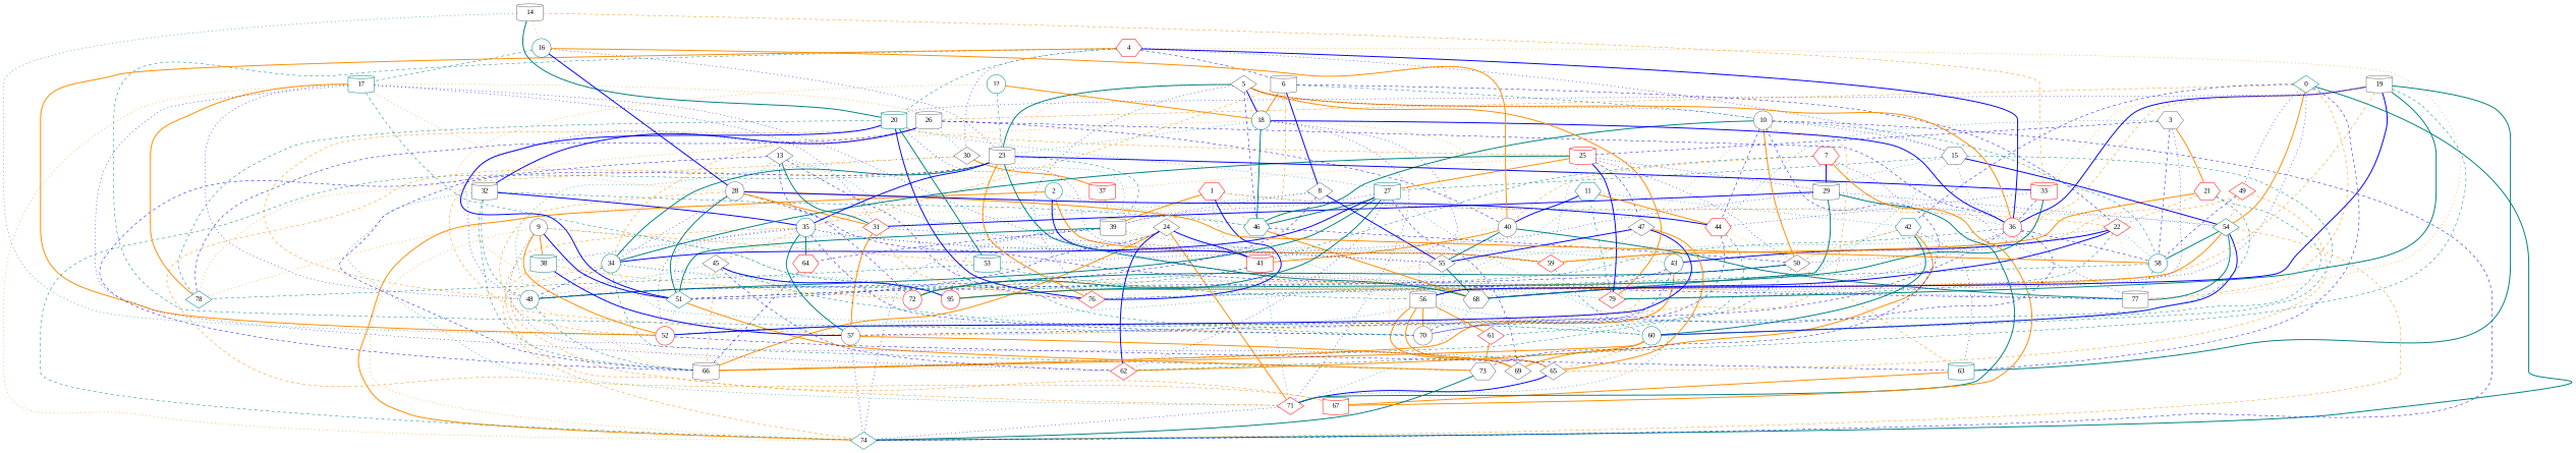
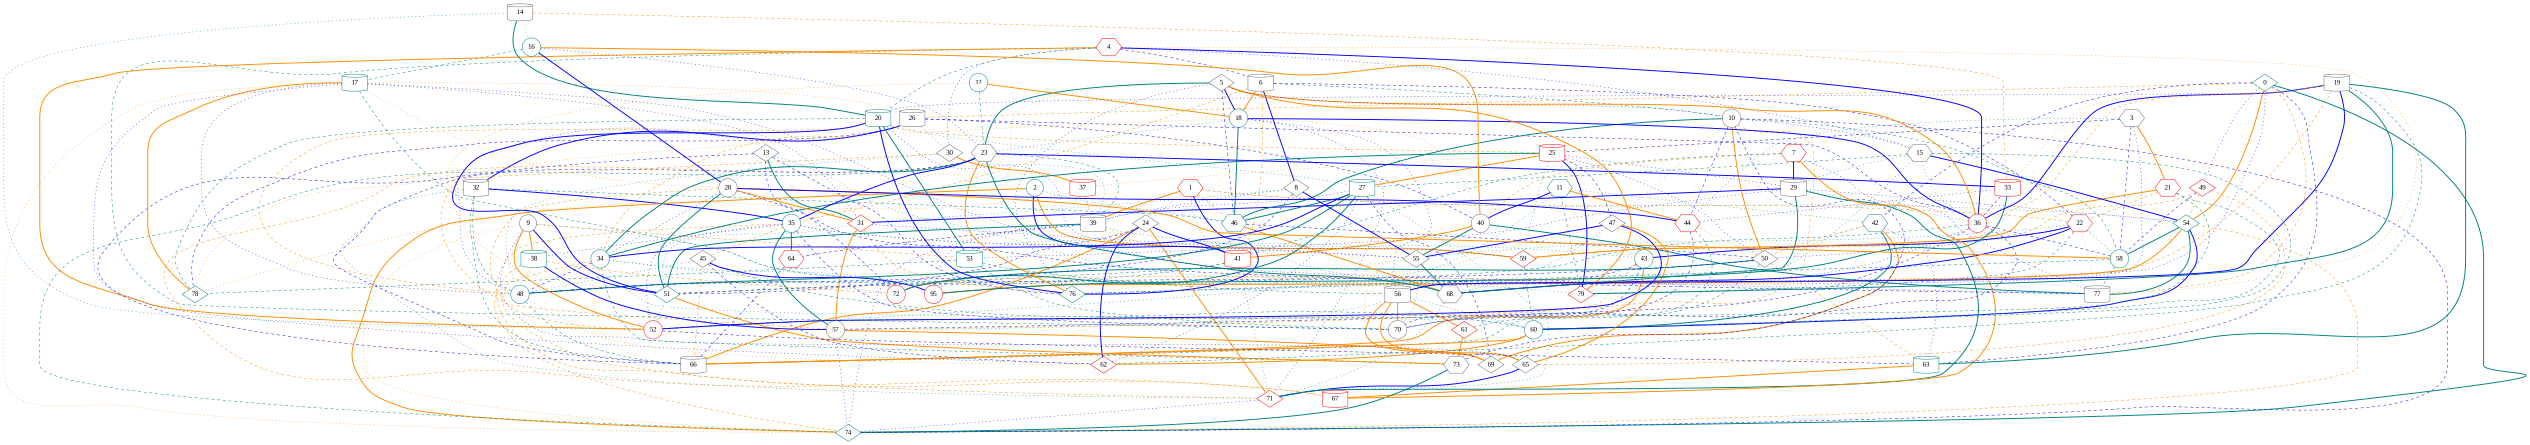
  strict graph {
    fontname="Liberation Serif"
    node [color=gray40 fontname="Liberation Serif" shape=diamond w=7]
    edge [color=blue fontname="Liberation Serif" style=dotted w=16]
    0 [color=teal w=16]
    26 [shape=cylinder w=-7]
    42 [color=teal shape=hexagon w=12]
    49 [color=red w=9]
    54 [color=teal w=-2]
    63 [color=teal shape=cylinder w=-8]
    74 [color=teal w=-14]
-   76 [color=red w=6]
+   76 [color=teal w=6]
    77 [shape=cylinder w=-7]
    30 [w=-6]
    36 [color=red shape=circle w=11]
    40 [shape=circle w=5]
    48 [color=teal shape=circle w=-9]
    78 [color=teal w=10]
    34 [color=teal shape=circle w=5]
    32 [shape=cylinder w=4]
    50 [w=-11]
    60 [color=teal shape=circle w=-7]
    n19 [color=red label=95 shape=circle w=-12]
    69 [w=8]
    59 [color=red w=2]
    58 [color=teal shape=circle w=3]
    65 [w=-7]
    67 [color=red shape=cylinder w=-9]
    39 [shape=cylinder w=14]
    37 [color=red shape=cylinder w=-7]
    57 [shape=circle w=13]
    68 [shape=hexagon]
    70 [shape=circle]
    41 [color=red shape=cylinder w=11]
    55
    66 [shape=cylinder w=-13]
    62 [color=red w=-2]
    71 [color=red]
    73 [shape=hexagon w=-2]
    72 [color=red shape=circle w=-13]
    46 [color=teal shape=hexagon w=5]
    35 [color=teal shape=circle w=12]
    51 [color=teal w=9]
    1 [color=red shape=hexagon]
-   22 [color=red w=8]
+   22 [color=red shape=hexagon w=8]
    24 [w=-15]
    53 [color=teal shape=cylinder w=3]
    79 [color=red]
    43 [color=teal shape=circle w=11]
    56 [shape=cylinder w=13]
    64 [color=red shape=hexagon w=13]
    52 [color=red shape=circle w=2]
    61 [color=red w=-6]
    2 [color=teal shape=circle w=15]
    3 [shape=hexagon w=4]
    21 [color=red shape=hexagon w=14]
    25 [color=red shape=cylinder]
    44 [color=red shape=hexagon w=16]
    29 [shape=cylinder w=-13]
    47 [w=8]
    27 [color=teal shape=cylinder w=-7]
    31 [color=red w=14]
    4 [color=red shape=hexagon w=12]
    6 [shape=cylinder w=-7]
    15 [shape=hexagon w=-3]
    20 [color=teal shape=cylinder w=6]
    10 [shape=circle w=3]
    18 [color=teal shape=circle w=-4]
    8 [w=-15]
-   23 [shape=cylinder]
+   23 [shape=hexagon]
    38 [color=teal shape=cylinder w=12]
    45 [w=-6]
    5 [w=-15]
    33 [color=red shape=cylinder w=10]
    7 [color=red shape=hexagon w=14]
    9 [shape=circle w=12]
    11 [color=teal shape=hexagon w=6]
    12 [color=teal shape=circle w=-16]
    13 [w=15]
    28 [shape=circle w=-8]
    14 [shape=cylinder w=-9]
    16 [color=teal shape=circle w=-9]
    17 [color=teal shape=cylinder w=-15]
    19 [shape=cylinder]
    0 -- 26 [color=darkorange style=dashed w=-13]
    0 -- 42 [style=dashed]
    0 -- 49 [w=-6]
    0 -- 54 [color=darkorange style=bold w=-8]
    0 -- 63 [style=dashed w=-9]
    0 -- 74 [color=teal style=bold w=12]
    0 -- 76 [w=12]
    0 -- 77 [color=darkorange style=dashed w=5]
    26 -- 30 [color=teal w=2]
    26 -- 36 [style=dashed w=13]
    26 -- 40 [style=dashed w=3]
    26 -- 48 [w=-11]
    26 -- 78 [style=dashed w=-12]
    26 -- 34 [color=darkorange style=dashed w=5]
    26 -- 32 [style=bold]
    42 -- 63 [w=3]
    42 -- 50 [color=darkorange style=dashed w=6]
    42 -- 60 [color=teal style=bold w=10]
    42 -- n19 [color=teal w=-6]
    42 -- 69 [color=darkorange style=bold w=2]
    49 -- 54 [color=darkorange style=dashed]
    49 -- 59 [color=darkorange style=dashed w=-9]
    49 -- 58 [style=dashed w=11]
    49 -- 65 [color=darkorange style=dashed w=-2]
    54 -- 74 [color=darkorange style=dashed w=14]
    54 -- 77 [color=teal style=bold w=7]
    54 -- 60 [style=bold w=5]
    54 -- n19 [color=darkorange style=bold w=-7]
    54 -- 58 [color=teal style=bold w=-11]
    63 -- 67 [color=darkorange style=bold w=14]
    30 -- 48 [color=teal w=-11]
    30 -- 39 [color=teal w=-15]
    30 -- 37 [color=darkorange style=bold w=4]
    30 -- 57 [color=darkorange style=dashed w=-4]
    36 -- 48 [color=teal style=dashed w=-15]
    36 -- 58 [style=dashed w=9]
    36 -- 57 [style=dashed w=-13]
    36 -- 68 [w=-8]
    36 -- 70 [style=dashed w=-2]
    40 -- 77 [color=teal style=bold w=5]
    40 -- 65 [color=darkorange w=-7]
    40 -- 41 [color=darkorange style=bold]
    40 -- 55 [color=teal style=bold w=-2]
    48 -- 66 [color=teal style=dashed w=7]
    48 -- 62 [color=darkorange w=4]
    34 -- 48 [style=dashed w=-12]
    34 -- 60 [color=teal w=13]
    34 -- n19 [color=teal w=14]
    34 -- 66 [color=darkorange w=-6]
    34 -- 71 [color=darkorange style=dashed w=2]
    34 -- 73 [color=teal style=dashed w=6]
    34 -- 72 [color=teal w=-14]
    32 -- 48 [color=teal style=dashed w=-14]
    32 -- 66 [color=teal style=dashed w=11]
    32 -- 71 [color=teal w=-9]
    32 -- 46 [color=teal style=dashed w=12]
    32 -- 35 [style=bold w=9]
    50 -- 63 [color=darkorange style=dashed w=-14]
    50 -- 66 [color=teal style=dashed w=-15]
    50 -- 72 [color=teal style=bold w=-11]
    50 -- 51 [style=dashed w=-9]
    60 -- 65 [color=darkorange style=dashed w=3]
    60 -- 66 [color=darkorange style=bold w=-6]
    60 -- 62 [color=darkorange style=bold w=-10]
    59 -- 60 [color=teal style=dashed w=8]
    58 -- 76 [color=teal style=dashed w=11]
    58 -- 77 [color=teal style=dashed w=-4]
    65 -- 71 [style=bold]
    39 -- 74 [w=4]
    39 -- n19 [w=-2]
    39 -- 51 [color=teal style=bold w=12]
    39 -- 43 [color=teal w=3]
    39 -- 56 [color=darkorange w=15]
    39 -- 64 [style=dashed w=13]
    37 -- 78 [color=darkorange w=-8]
    37 -- 39 [color=darkorange style=dashed w=-3]
    57 -- 74 [w=-9]
    57 -- 69 [color=darkorange style=bold w=-7]
    68 -- 71 [color=teal w=-9]
    41 -- 48 [color=teal style=dashed w=-16]
    41 -- 71 [color=teal w=-9]
    41 -- 51 [color=teal style=dashed w=-6]
    55 -- 76 [color=darkorange w=-3]
    55 -- 68 [color=teal style=bold w=-11]
    55 -- 70 [color=teal]
    71 -- 74 [w=-2]
    73 -- 74 [color=teal style=bold w=-5]
    46 -- 50 [style=dashed w=-9]
    46 -- 68 [color=darkorange style=bold w=5]
    35 -- 59 [color=teal w=-8]
    35 -- 67 [color=darkorange style=dashed w=-8]
    35 -- 57 [color=teal style=bold w=-11]
    35 -- 70 [style=dashed w=10]
    35 -- 55
    35 -- 64 [color=teal style=bold w=-14]
    35 -- 52 [w=6]
    35 -- 38 [w=14]
    35 -- 45 [color=darkorange style=dashed w=15]
    51 -- 73 [color=darkorange style=bold w=11]
    51 -- 52 [color=teal w=2]
    1 -- 54 [color=teal w=8]
    1 -- 76 [style=bold w=-2]
    1 -- 39 [color=darkorange style=bold w=12]
    1 -- 41 [color=teal w=10]
    1 -- 46 [color=darkorange style=dashed w=-12]
    1 -- 22 [color=darkorange style=dashed w=-10]
    1 -- 24 [color=darkorange w=-8]
    1 -- 53 [color=darkorange w=-13]
    22 -- 77 [color=darkorange w=-12]
    22 -- 50 [w=7]
    22 -- 58 [color=teal w=-6]
    22 -- 68 [style=bold w=-12]
    22 -- 55 [color=teal w=-9]
    22 -- 79 [color=teal style=dashed w=6]
    22 -- 43 [style=bold w=-2]
    24 -- 68 [color=teal w=-6]
    24 -- 41 [style=bold w=-15]
    24 -- 66 [color=darkorange style=bold w=-10]
    24 -- 62 [style=bold w=10]
    24 -- 71 [color=darkorange style=bold]
    24 -- 51 [style=dashed w=-6]
    24 -- 53 [color=teal w=-13]
    53 -- 78 [color=teal style=dashed w=-4]
    53 -- n19 [w=13]
    53 -- 70 [color=teal style=dashed w=-3]
    53 -- 56 [color=teal style=dashed w=-14]
    43 -- 70 [style=dashed]
    43 -- 66 [color=darkorange style=bold w=-5]
    43 -- 79 [color=darkorange w=5]
    43 -- 56 [style=dashed w=10]
    43 -- 52 [color=darkorange style=dashed w=11]
    56 -- 60 [color=teal w=5]
    56 -- 69 [color=darkorange style=bold w=10]
    56 -- 65 [color=darkorange style=bold w=-15]
    56 -- 57 [color=teal w=-12]
    56 -- 70 [color=darkorange style=bold w=-10]
    56 -- 61 [color=darkorange style=bold w=15]
    64 -- 66 [style=dashed w=-11]
    52 -- 63 [style=dashed w=11]
    61 -- 73 [color=darkorange style=bold w=3]
    2 -- 74 [color=darkorange style=bold w=-8]
    2 -- 59 [color=darkorange style=bold w=-12]
    2 -- 41 [style=bold w=13]
    2 -- 46 [color=teal w=-7]
    3 -- 58 [style=dashed w=14]
    3 -- 56 [w=-13]
    3 -- 21 [color=darkorange style=bold w=-3]
    3 -- 25 [style=dashed w=15]
    3 -- 44 [color=teal w=-14]
    21 -- 60 [color=teal style=dashed w=-11]
    21 -- 59 [color=darkorange style=bold w=6]
    21 -- 22 [color=darkorange style=dashed w=-3]
    21 -- 52 [color=teal style=dashed w=15]
    25 -- 34 [color=teal style=bold w=15]
    25 -- 50 [w=6]
    25 -- 59 [color=teal w=6]
    25 -- 37 [color=darkorange w=-7]
    25 -- 79 [style=bold w=-9]
    25 -- 29 [w=7]
    25 -- 47 [style=dashed w=10]
    25 -- 27 [color=darkorange style=bold w=-12]
    44 -- 50 [color=darkorange]
    44 -- 70 [style=dashed w=-16]
    44 -- 61 [color=teal style=dashed w=-12]
    29 -- 54 [w=-10]
    29 -- 36 [color=teal w=-8]
    29 -- 68 [color=teal style=bold w=7]
    29 -- 71 [color=teal style=bold w=13]
    29 -- 53 [w=-6]
    29 -- 31 [style=bold w=-8]
    47 -- 65 [color=darkorange style=bold w=14]
    47 -- 68 [color=teal w=-4]
    47 -- 55 [style=bold w=-9]
    47 -- 51 [color=darkorange w=-5]
    47 -- 52 [style=bold w=12]
    27 -- 48 [color=teal style=bold w=-12]
    27 -- 34 [style=bold w=6]
    27 -- 69 [style=dashed w=7]
    27 -- 39 [w=7]
    27 -- 62 [w=-4]
    27 -- 71 [color=teal w=14]
    27 -- 72 [color=teal style=bold w=15]
    27 -- 46 [color=teal style=bold w=5]
    31 -- 76 [color=darkorange style=dashed w=15]
    31 -- 57 [color=darkorange style=bold w=-5]
    31 -- 55 [w=-5]
    31 -- 51 [color=teal w=9]
    4 -- 77 [color=darkorange w=-10]
    4 -- 30 [w=-8]
    4 -- 36 [style=bold w=-4]
    4 -- 70 [color=teal style=dashed w=8]
    4 -- 52 [color=darkorange style=bold w=-11]
    4 -- 6 [style=dashed w=-13]
    4 -- 15 [w=-14]
    4 -- 20 [color=teal style=dashed]
    6 -- 41 [color=darkorange style=dashed w=-4]
    6 -- 35 [color=darkorange style=dashed w=7]
    6 -- 22 [style=dashed w=-2]
    6 -- 10 [color=teal style=dashed w=14]
    6 -- 18 [color=darkorange style=bold w=-3]
    6 -- 8 [style=bold w=13]
    15 -- 54 [style=bold w=-2]
    15 -- 76 [color=teal w=-4]
    15 -- 36 [color=teal]
    15 -- 60 [color=teal style=dashed w=8]
    15 -- 29 [color=teal w=-13]
    15 -- 27 [color=teal style=dashed w=-5]
    20 -- 76 [style=bold w=12]
    20 -- 48 [color=darkorange style=dashed w=6]
    20 -- 78 [color=teal style=dashed w=-11]
    20 -- 59 [w=11]
    20 -- 51 [style=bold w=-12]
    20 -- 53 [color=teal style=bold w=-2]
    20 -- 25 [color=darkorange style=dashed w=-13]
    20 -- 27 [color=teal w=-7]
    10 -- 74 [style=dashed w=-2]
    10 -- 50 [color=darkorange style=bold w=-4]
    10 -- 58 [color=teal style=dashed w=-2]
    10 -- 57 [color=darkorange style=dashed w=5]
    10 -- 73 [style=dashed w=8]
    10 -- 46 [color=teal style=bold w=13]
    10 -- 44 [style=dashed w=-6]
    10 -- 47 [color=darkorange w=5]
    10 -- 15 [w=-3]
    18 -- 36 [style=bold w=3]
    18 -- 40 [color=darkorange]
    18 -- 78 [color=darkorange w=-12]
    18 -- 71 [w=-9]
    18 -- 46 [color=teal style=bold w=-8]
    18 -- 56 [w=3]
    18 -- 23 [color=teal w=-12]
    8 -- 48 [style=dashed w=13]
    8 -- 39 [w=-9]
    8 -- 55 [style=bold w=-3]
    8 -- 31 [color=teal w=-10]
    23 -- 74 [color=teal style=dashed w=-16]
    23 -- 76 [color=darkorange style=bold w=13]
    23 -- 34 [color=teal style=bold w=-16]
    23 -- 67 [color=darkorange style=dashed w=14]
    23 -- 39 [color=teal style=dashed w=14]
    23 -- 68 [color=teal style=bold w=7]
    23 -- 66 [style=dashed w=-3]
    23 -- 35 [style=bold w=-15]
    23 -- 33 [style=bold w=-12]
    38 -- 74 [color=darkorange style=dashed w=-3]
    38 -- 48 [color=darkorange]
    38 -- 57 [style=bold w=-2]
    38 -- 72 [color=darkorange style=dashed w=-16]
    45 -- 48 [color=teal w=7]
    45 -- 60 [color=teal style=dashed w=10]
    45 -- n19 [style=bold w=-5]
    45 -- 66 [color=darkorange style=dashed w=6]
    45 -- 62 [style=dashed w=-8]
    5 -- 76 [w=-5]
    5 -- 36 [color=darkorange style=bold w=5]
    5 -- 46 [style=dashed w=5]
    5 -- 35 [color=darkorange w=6]
    5 -- 79 [color=darkorange style=bold w=-9]
    5 -- 10 [w=-2]
    5 -- 18 [style=bold w=6]
    5 -- 23 [color=teal style=bold w=-3]
    33 -- 36 [style=dashed w=8]
    33 -- n19 [color=teal style=bold w=-15]
    33 -- 44 [w=5]
    7 -- 77 [w=-13]
    7 -- 40 [color=darkorange style=dashed w=-7]
    7 -- 67 [color=darkorange style=bold w=7]
    7 -- 41 [color=teal style=dashed w=3]
    7 -- 29 [style=bold w=6]
    9 -- 74 [color=darkorange w=2]
    9 -- 65 [w=14]
    9 -- 51 [style=bold w=9]
    9 -- 53 [color=darkorange style=dashed w=10]
    9 -- 79 [color=teal w=-5]
    9 -- 52 [color=darkorange style=bold w=13]
    9 -- 38 [color=darkorange style=bold w=-7]
    11 -- 42 [color=teal w=3]
    11 -- 40 [style=bold w=3]
    11 -- 79 [color=teal style=dashed w=-16]
    11 -- 52 [color=teal]
    11 -- 44 [color=darkorange style=bold w=-15]
    12 -- 51 [color=darkorange w=-6]
    12 -- 18 [color=darkorange style=bold w=3]
    12 -- 23 [color=teal style=dashed w=12]
    13 -- 76 [style=dashed w=-11]
    13 -- 68 [color=teal w=14]
    13 -- 66 [style=dashed w=-2]
    13 -- 72 [style=dashed w=-16]
    13 -- 31 [color=teal style=bold w=7]
    13 -- 28 [color=teal w=-14]
    28 -- 77 [style=dashed w=9]
    28 -- 34
    28 -- 58 [color=darkorange style=bold w=-7]
    28 -- 51 [color=teal style=bold w=-8]
    28 -- 52 [color=darkorange style=dashed w=9]
    28 -- 44 [style=bold w=-3]
    28 -- 31 [color=darkorange style=bold w=11]
    14 -- 52 [color=teal w=-13]
    14 -- 20 [color=teal style=bold w=13]
    14 -- 33 [color=darkorange style=dashed w=9]
    14 -- 16 [color=darkorange w=-16]
    16 -- 40 [color=darkorange style=bold w=12]
    16 -- 23 [w=2]
    16 -- 28 [style=bold w=8]
    16 -- 17 [color=teal style=dashed w=2]
    17 -- 26 [color=darkorange w=-5]
    17 -- 74 [color=darkorange w=-15]
    17 -- 77 [w=-16]
    17 -- 48 [w=6]
    17 -- 78 [color=darkorange style=bold w=6]
    17 -- n19 [color=teal style=dashed w=-12]
    17 -- 62 [w=-6]
    17 -- 31 [w=2]
    17 -- 28 [color=darkorange w=2]
    19 -- 63 [color=teal style=bold w=9]
    19 -- 36 [style=bold w=-5]
    19 -- 59 [color=darkorange style=dashed w=-5]
    19 -- 62 [color=teal style=dashed w=10]
    19 -- 72 [color=darkorange style=dashed w=5]
    19 -- 79 [color=teal style=bold w=8]
    19 -- 56 [style=bold w=-4]
    19 -- 20 [w=14]
    19 -- 33 [color=darkorange w=-10]
  }
